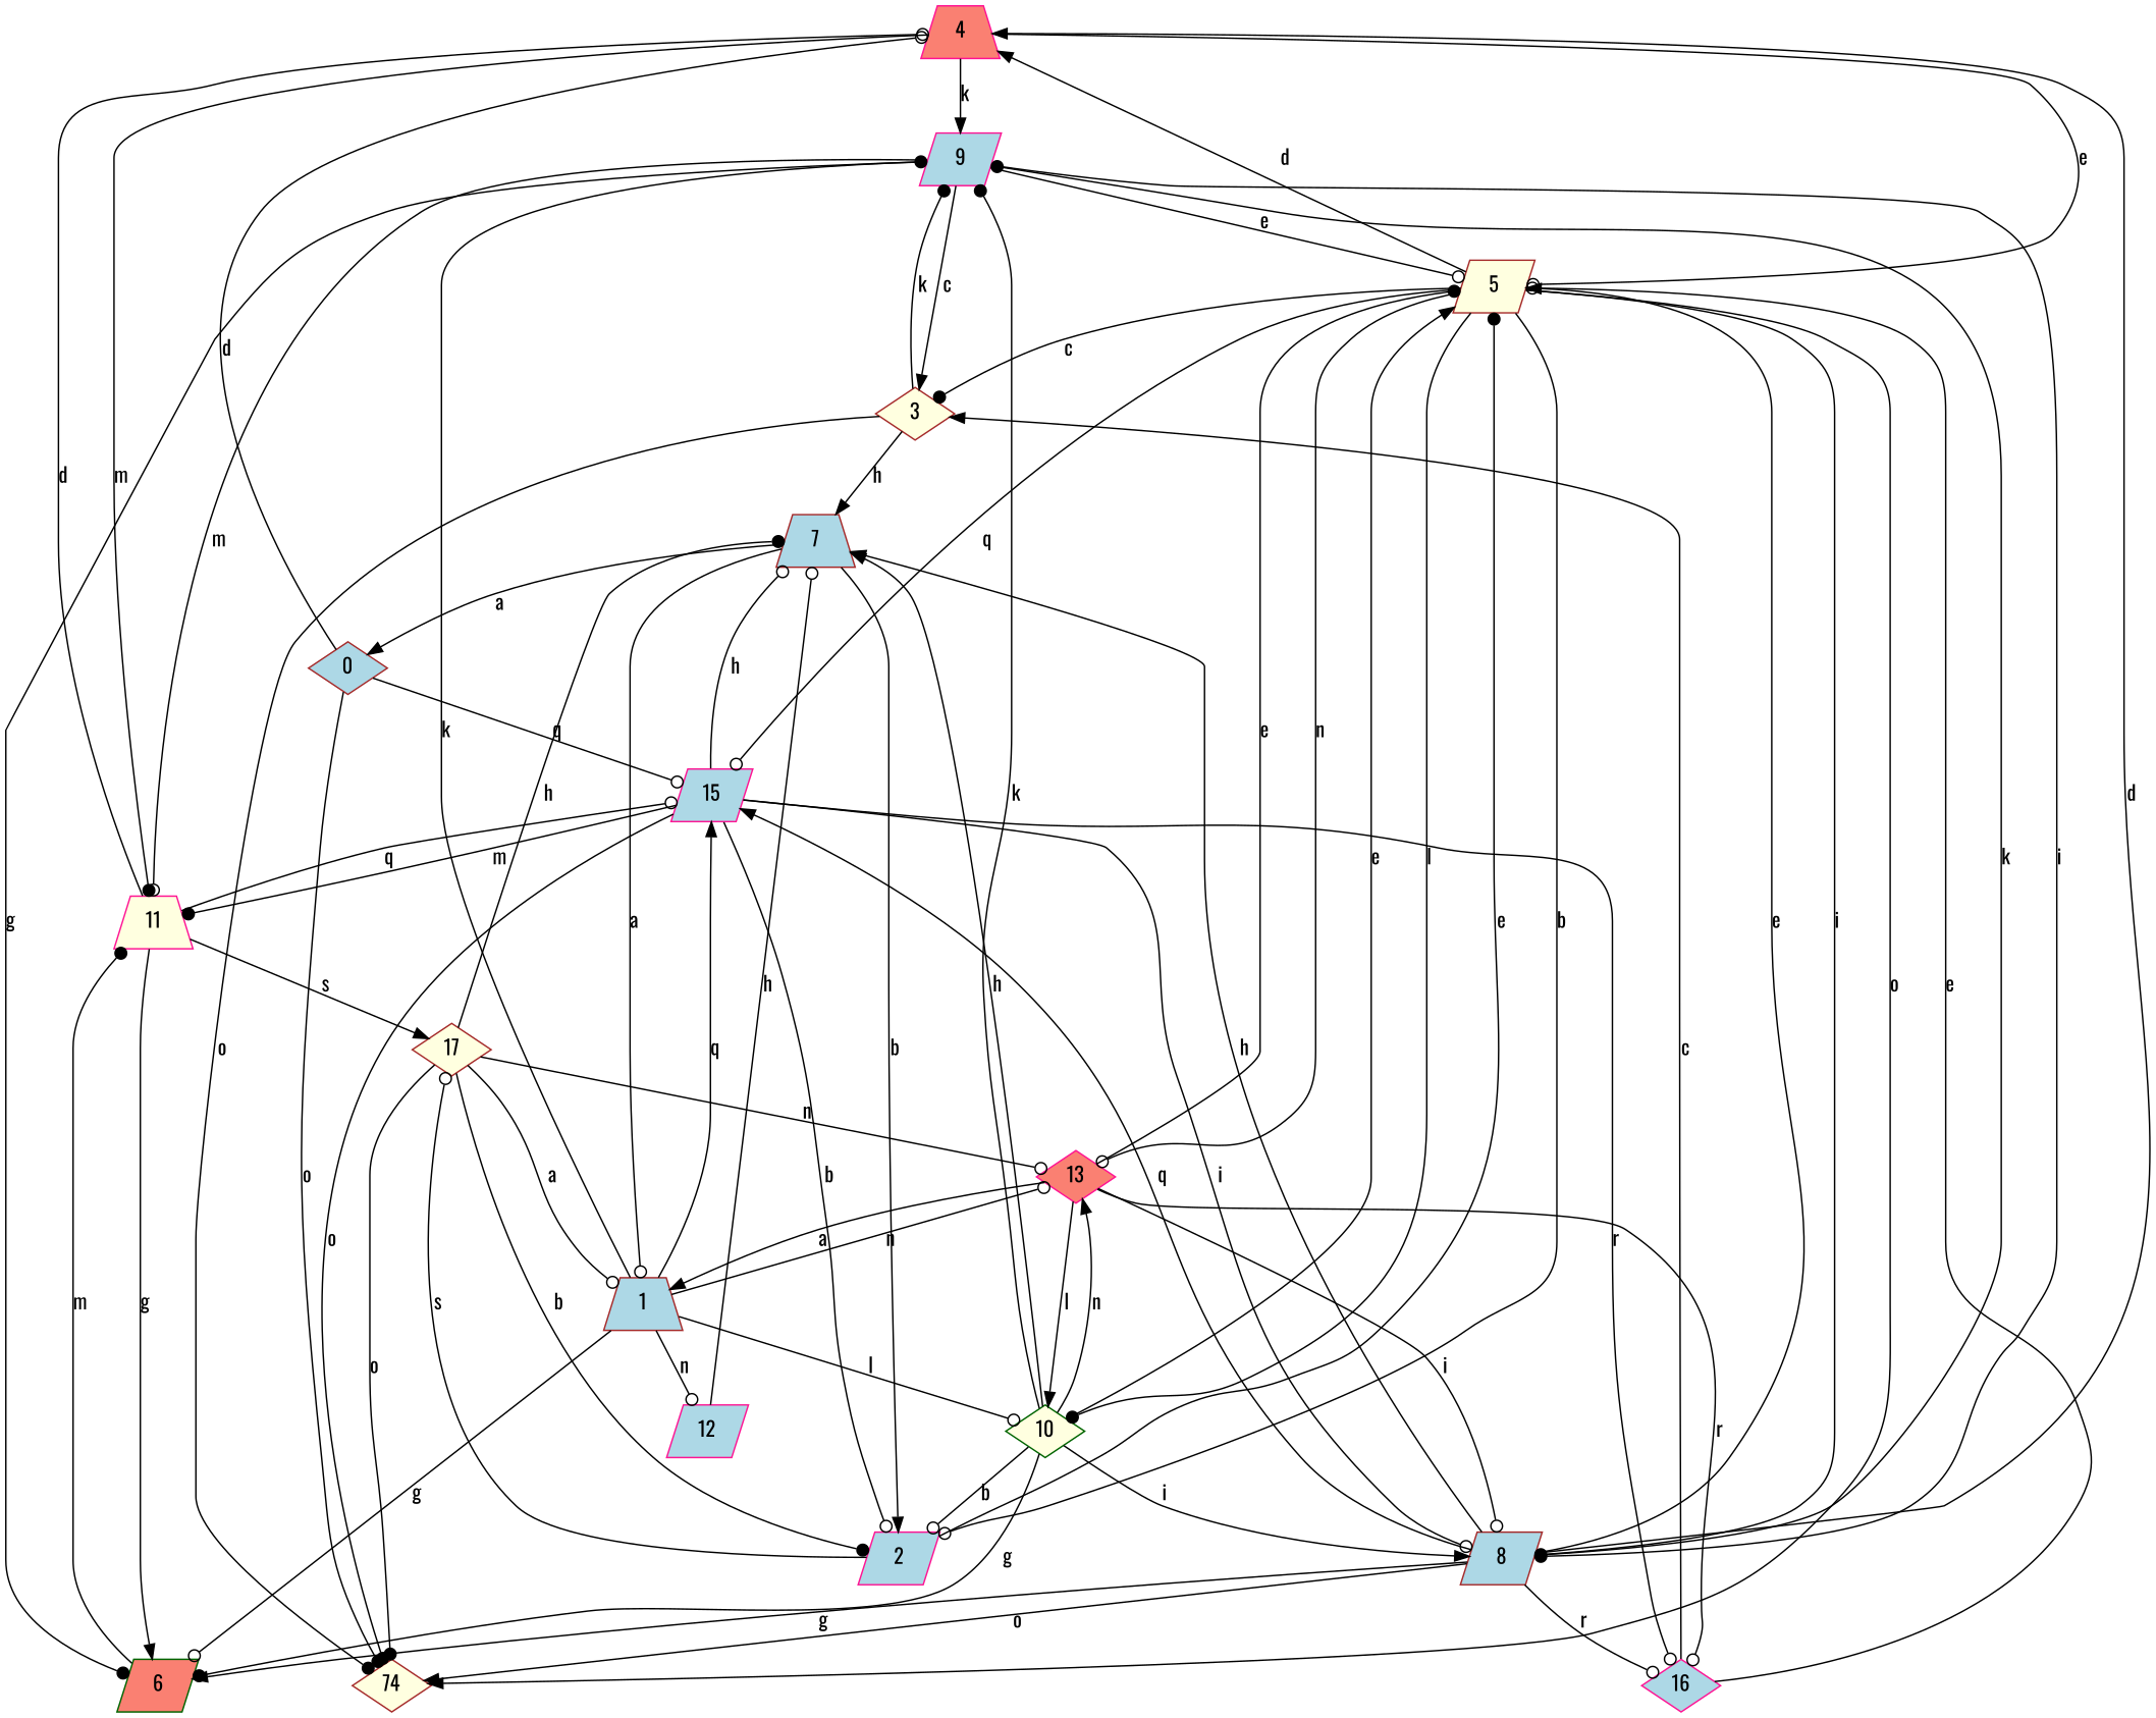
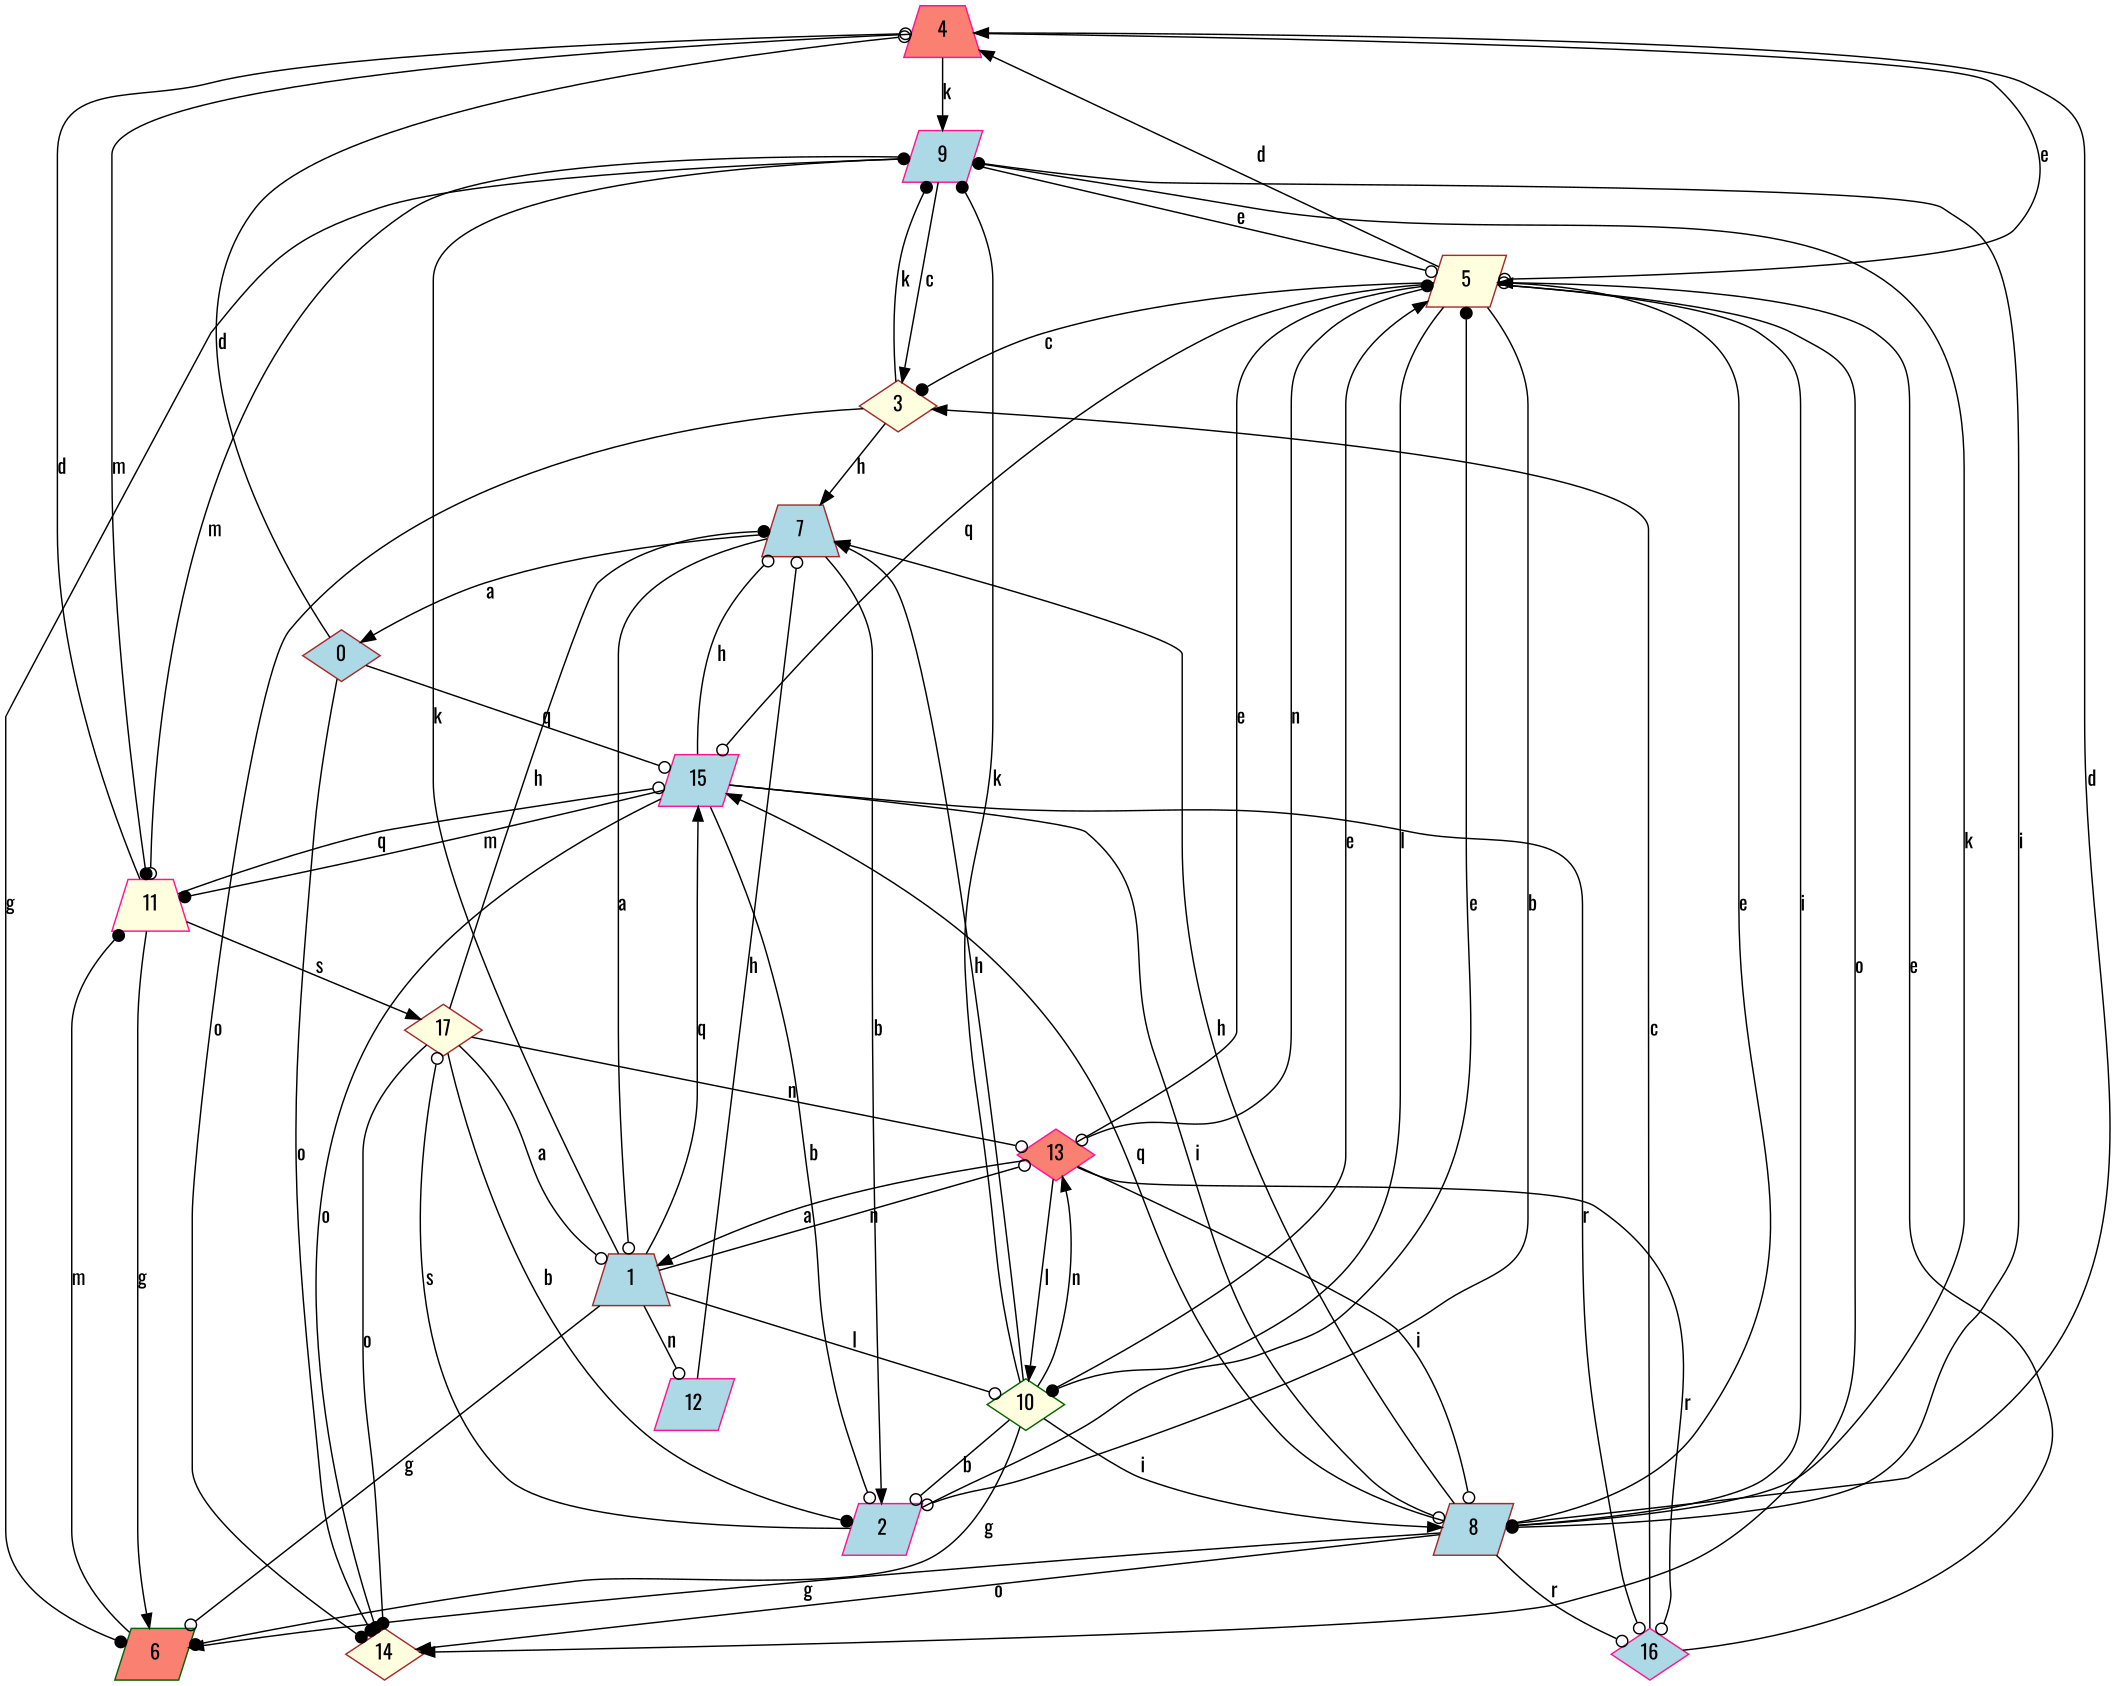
  strict digraph {
    fontname=Oswald
    node [color=deeppink fillcolor=lightblue fontname=Oswald shape=diamond style=filled]
    edge [arrowhead=odot fontname=Oswald]
    4 [fillcolor=salmon shape=trapezium]
    0 [color=brown]
-   14 [color=brown fillcolor=lightyellow label=74]
+   14 [color=brown fillcolor=lightyellow]
    15 [shape=parallelogram]
    9 [shape=parallelogram]
    5 [color=brown fillcolor=lightyellow shape=parallelogram]
    11 [fillcolor=lightyellow shape=trapezium]
    2 [shape=parallelogram]
    7 [color=brown shape=trapezium]
    8 [color=brown shape=parallelogram]
    16
    1 [color=brown shape=trapezium]
    6 [color=darkgreen fillcolor=salmon shape=parallelogram]
    12 [shape=parallelogram]
    13 [fillcolor=salmon]
    10 [color=darkgreen fillcolor=lightyellow]
    3 [color=brown fillcolor=lightyellow]
    17 [color=brown fillcolor=lightyellow]
    4 -> 9 [arrowhead=normal label=k]
    4 -> 5 [label=e]
    4 -> 11 [arrowhead=dot label=m]
    0 -> 4 [label=d]
    0 -> 14 [arrowhead=dot label=o]
    0 -> 15 [label=q]
    15 -> 14 [arrowhead=dot label=o]
    15 -> 11 [arrowhead=dot label=m]
    15 -> 2 [label=b]
    15 -> 7 [label=h]
    15 -> 8 [label=i]
    15 -> 16 [label=r]
    9 -> 5 [label=e]
    9 -> 11 [label=m]
    9 -> 8 [arrowhead=dot label=i]
    9 -> 6 [arrowhead=dot label=g]
    9 -> 3 [arrowhead=normal label=c]
    5 -> 4 [arrowhead=normal label=d]
    5 -> 14 [arrowhead=normal label=o]
    5 -> 15 [label=q]
    5 -> 2 [label=b]
    5 -> 8 [arrowhead=dot label=i]
    5 -> 13 [label=n]
    5 -> 10 [arrowhead=dot label=l]
    5 -> 3 [arrowhead=dot label=c]
    11 -> 4 [label=d]
    11 -> 15 [label=q]
    11 -> 6 [arrowhead=normal label=g]
    11 -> 17 [arrowhead=normal label=s]
    2 -> 5 [arrowhead=dot label=e]
    2 -> 17 [label=s]
    7 -> 0 [arrowhead=normal label=a]
    7 -> 2 [arrowhead=normal label=b]
    7 -> 1 [label=a]
    8 -> 4 [arrowhead=normal label=d]
    8 -> 14 [arrowhead=normal label=o]
    8 -> 15 [arrowhead=normal label=q]
    8 -> 9 [arrowhead=dot label=k]
    8 -> 5 [arrowhead=normal label=e]
    8 -> 7 [arrowhead=normal label=h]
    8 -> 16 [label=r]
    8 -> 6 [arrowhead=normal label=g]
    16 -> 5 [label=e]
    16 -> 3 [arrowhead=normal label=c]
    1 -> 15 [arrowhead=normal label=q]
    1 -> 9 [arrowhead=dot label=k]
    1 -> 6 [label=g]
    1 -> 12 [label=n]
    1 -> 13 [label=n]
    1 -> 10 [label=l]
    6 -> 11 [arrowhead=dot label=m]
    12 -> 7 [label=h]
    13 -> 5 [arrowhead=dot label=e]
    13 -> 8 [label=i]
    13 -> 16 [label=r]
    13 -> 1 [arrowhead=normal label=a]
    13 -> 10 [arrowhead=normal label=l]
    10 -> 9 [arrowhead=dot label=k]
    10 -> 5 [arrowhead=normal label=e]
    10 -> 2 [label=b]
    10 -> 7 [arrowhead=normal label=h]
    10 -> 8 [arrowhead=normal label=i]
    10 -> 6 [arrowhead=dot label=g]
    10 -> 13 [arrowhead=normal label=n]
    3 -> 14 [arrowhead=dot label=o]
    3 -> 9 [arrowhead=dot label=k]
    3 -> 7 [arrowhead=normal label=h]
    17 -> 14 [arrowhead=dot label=o]
    17 -> 2 [arrowhead=dot label=b]
    17 -> 7 [arrowhead=dot label=h]
    17 -> 1 [label=a]
    17 -> 13 [label=n]
  }
